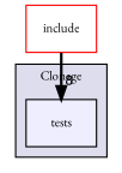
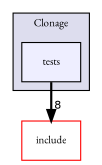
  digraph {
    compound=true
    fontname="EB Garamond"
    node [fontname="EB Garamond" fontsize=10 shape=box style=filled]
    n1 [fillcolor="#eeeeff" label=tests pencolor=black]
    n2 [color=red fillcolor=white label=include]
    subgraph cluster_1 {
      bgcolor="#ddddee"
      fontsize=10
      label=Clonage
      pencolor=black
      n1
    }
-   n2 -> n1 [headlabel=8 labeldistance=1.5 labelfontname=Helvetica labelfontsize=10 style=bold fontname="EB Garamond"]
+   n1 -> n2 [headlabel=8 labeldistance=1.5 labelfontname=Helvetica labelfontsize=10 style=bold fontname="EB Garamond"]
  }
